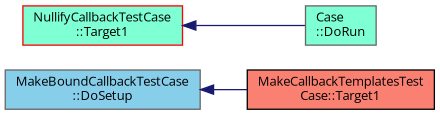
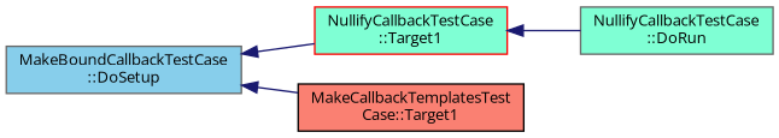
  digraph {
    fontname="Open Sans"
    rankdir=LR
    node [color=gray40 fillcolor=aquamarine fontname="Open Sans" fontsize=10 shape=record style=filled]
    edge [color=midnightblue dir=back fontname="Open Sans" fontsize=10 labelfontname=Helvetica labelfontsize=10 style=solid]
    n1 [fillcolor=skyblue fontcolor=black height=0.2 label="MakeBoundCallbackTestCase\l::DoSetup" width=0.4]
    n2 [color=red height=0.2 label="NullifyCallbackTestCase\l::Target1" width=0.4]
    n3 [color=black fillcolor=salmon height=0.2 label="MakeCallbackTemplatesTest\lCase::Target1" width=0.4]
-   n4 [height=0.2 label="Case\l::DoRun" width=0.4]
+   n4 [height=0.2 label="NullifyCallbackTestCase\l::DoRun" width=0.4]
+   n1 -> n2
    n1 -> n3
    n2 -> n4
  }
